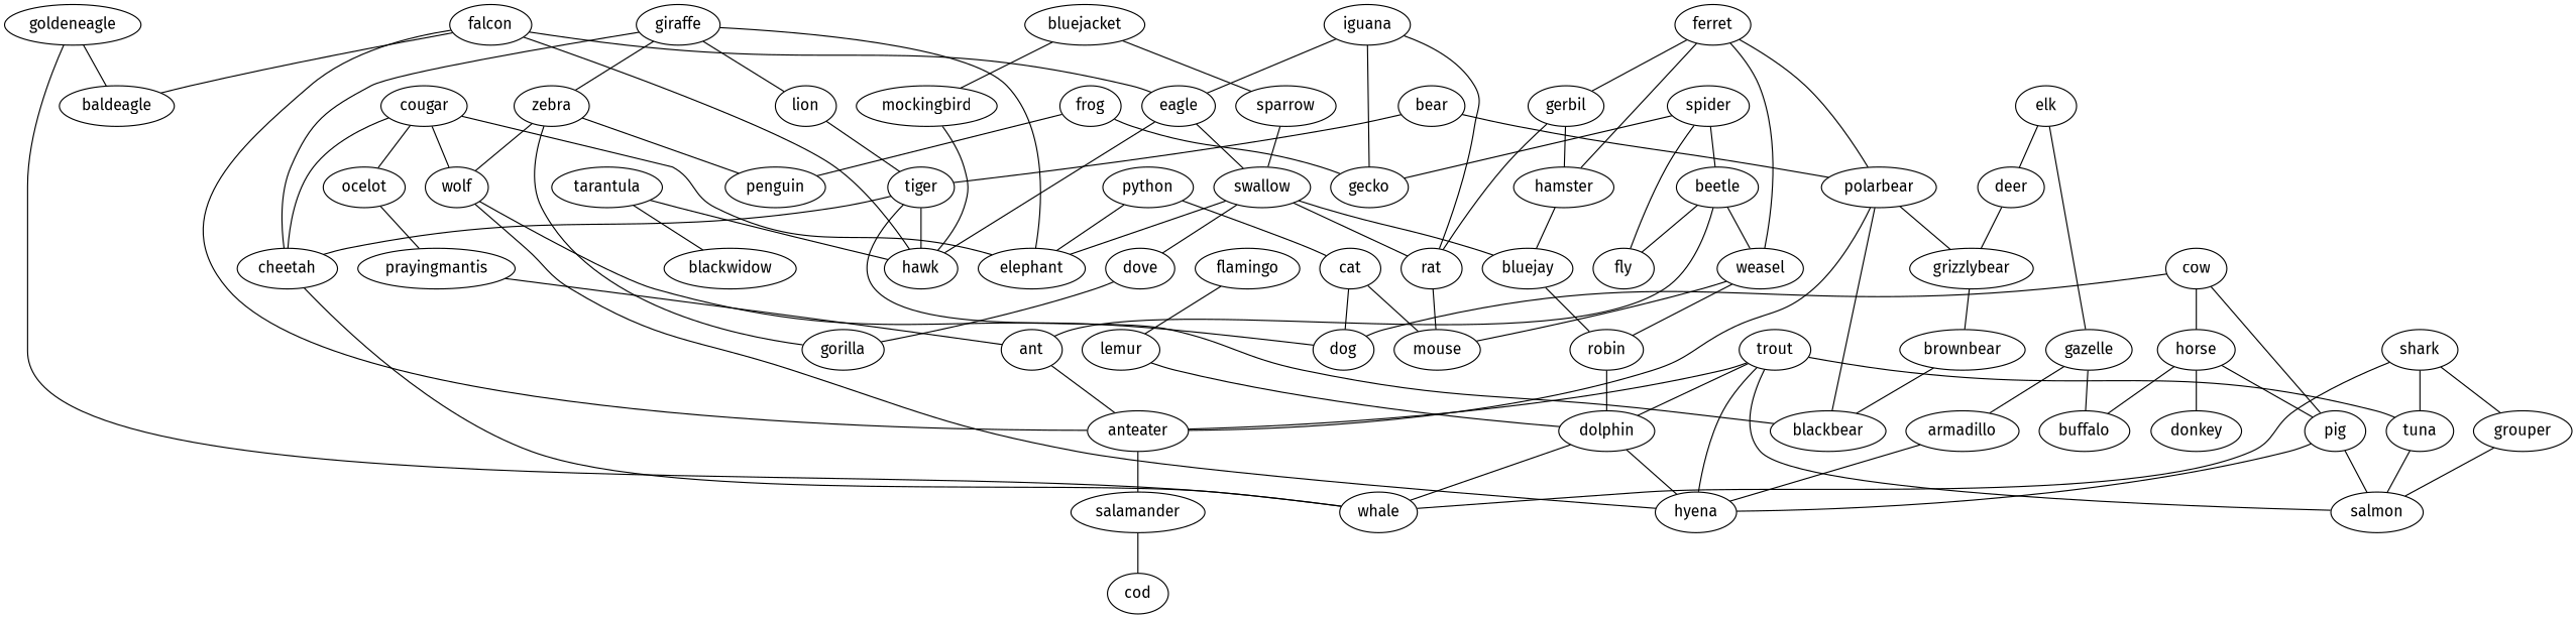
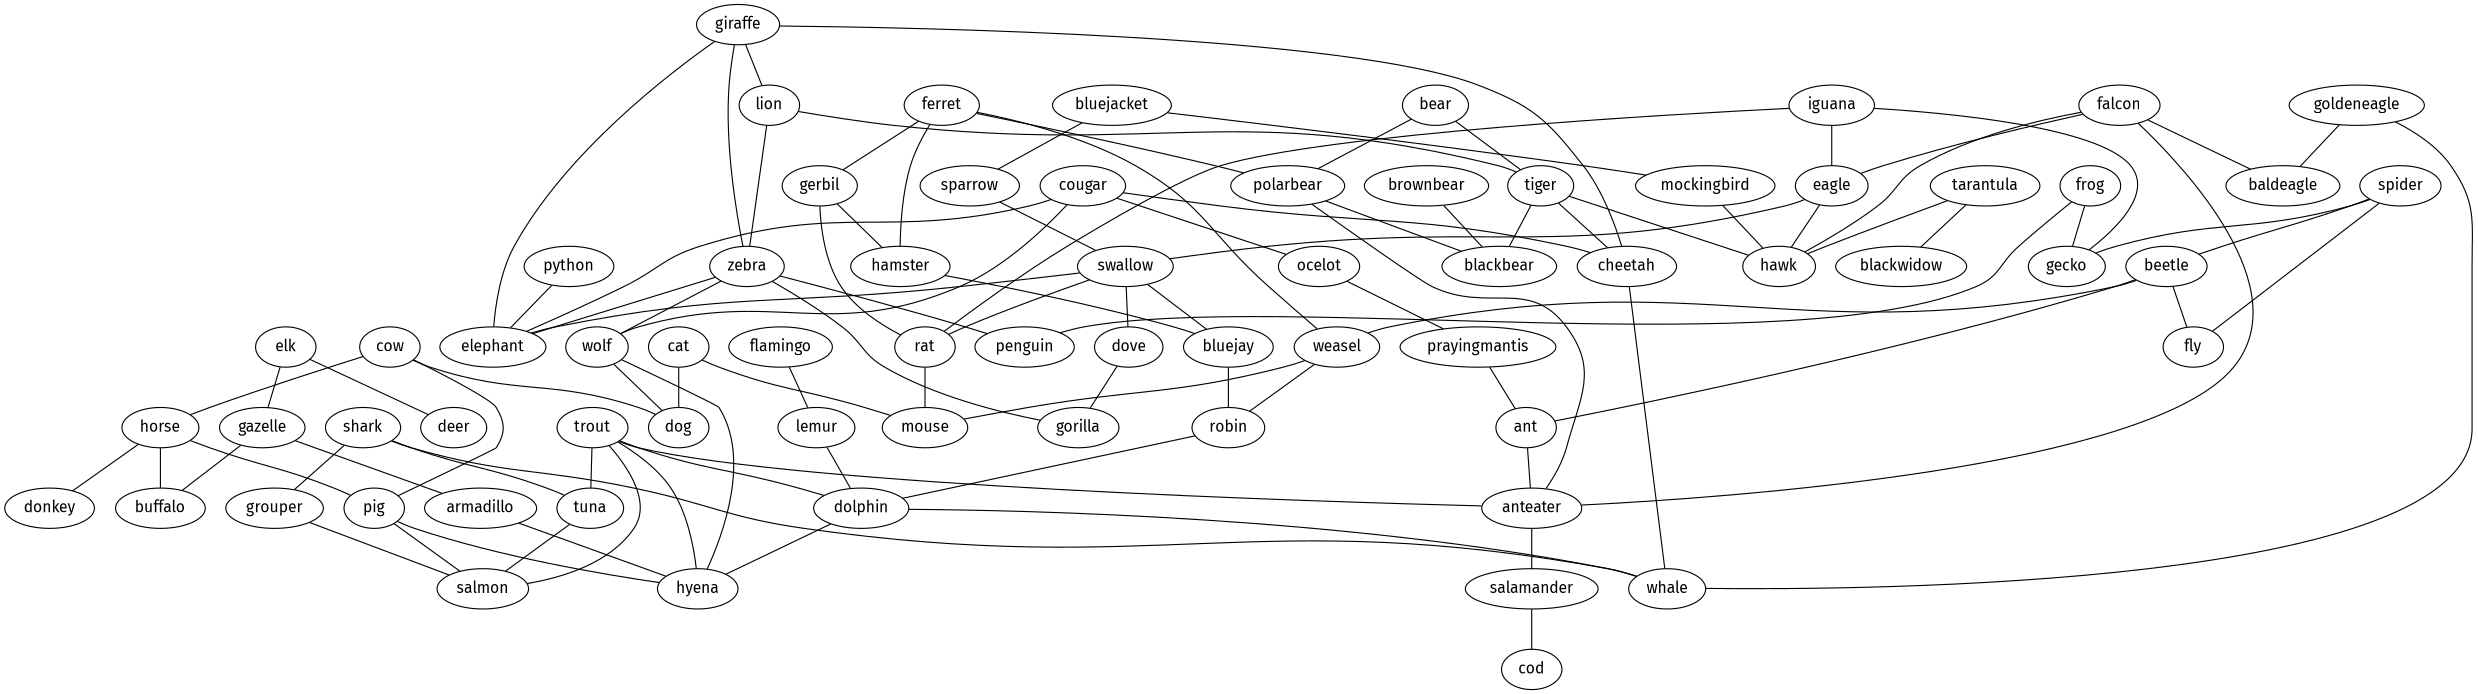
  strict graph {
    fontname="Fira Sans"
    node [fontname="Fira Sans"]
    edge [fontname="Fira Sans" weight=1]
    bluejacket
    sparrow
    mockingbird
    swallow
    hawk
    elephant
    rat
    bluejay
    dove
    elk
    gazelle
    deer
    armadillo
    buffalo
-   grizzlybear
    cougar
    wolf
    ocelot
    cheetah
    dog
    hyena
    prayingmantis
    whale
    python
    cat
    mouse
    bear
    polarbear
    tiger
    anteater
    blackbear
    ferret
    gerbil
    hamster
    weasel
    robin
    giraffe
    lion
    zebra
    penguin
    gorilla
    falcon
    baldeagle
    eagle
    salamander
    flamingo
    lemur
    dolphin
    goldeneagle
    spider
    beetle
    fly
    gecko
    ant
    tarantula
    blackwidow
    iguana
    trout
    tuna
    salmon
    cow
    horse
    pig
    donkey
    shark
    grouper
    frog
    brownbear
    cod
    bluejacket -- sparrow
    bluejacket -- mockingbird
    sparrow -- swallow
    mockingbird -- hawk
    swallow -- elephant
    swallow -- rat
    swallow -- bluejay
    swallow -- dove
    rat -- mouse
    bluejay -- robin
    dove -- gorilla
    elk -- gazelle
    elk -- deer
    gazelle -- armadillo
    gazelle -- buffalo
-   deer -- grizzlybear
    armadillo -- hyena
-   grizzlybear -- brownbear
    cougar -- elephant
    cougar -- wolf
    cougar -- ocelot
    cougar -- cheetah
    wolf -- dog
    wolf -- hyena
    ocelot -- prayingmantis
    cheetah -- whale
    prayingmantis -- ant
    python -- elephant
-   python -- cat
    cat -- dog
    cat -- mouse
    bear -- polarbear
    bear -- tiger
-   polarbear -- grizzlybear
    polarbear -- anteater
    polarbear -- blackbear
    tiger -- hawk
    tiger -- cheetah
    tiger -- blackbear
    anteater -- salamander
    ferret -- polarbear
    ferret -- gerbil
    ferret -- hamster
    ferret -- weasel
    gerbil -- rat
    gerbil -- hamster
    hamster -- bluejay
    weasel -- mouse
    weasel -- robin
    robin -- dolphin
    giraffe -- elephant
    giraffe -- cheetah
    giraffe -- lion
    giraffe -- zebra
    lion -- tiger
+   lion -- zebra
+   zebra -- elephant
    zebra -- wolf
    zebra -- penguin
    zebra -- gorilla
    falcon -- hawk
    falcon -- anteater
    falcon -- baldeagle
    falcon -- eagle
    eagle -- swallow
    eagle -- hawk
    salamander -- cod
    flamingo -- lemur
    lemur -- dolphin
    dolphin -- hyena
    dolphin -- whale
    goldeneagle -- whale
    goldeneagle -- baldeagle
    spider -- beetle
    spider -- fly
    spider -- gecko
    beetle -- weasel
    beetle -- fly
    beetle -- ant
    ant -- anteater
    tarantula -- hawk
    tarantula -- blackwidow
    iguana -- rat
    iguana -- eagle
    iguana -- gecko
    trout -- hyena
    trout -- anteater
    trout -- dolphin
    trout -- tuna
    trout -- salmon
    tuna -- salmon
    cow -- dog
    cow -- horse
    cow -- pig
    horse -- buffalo
    horse -- pig
    horse -- donkey
    pig -- hyena
    pig -- salmon
    shark -- whale
    shark -- tuna
    shark -- grouper
    grouper -- salmon
    frog -- penguin
    frog -- gecko
    brownbear -- blackbear
  }
